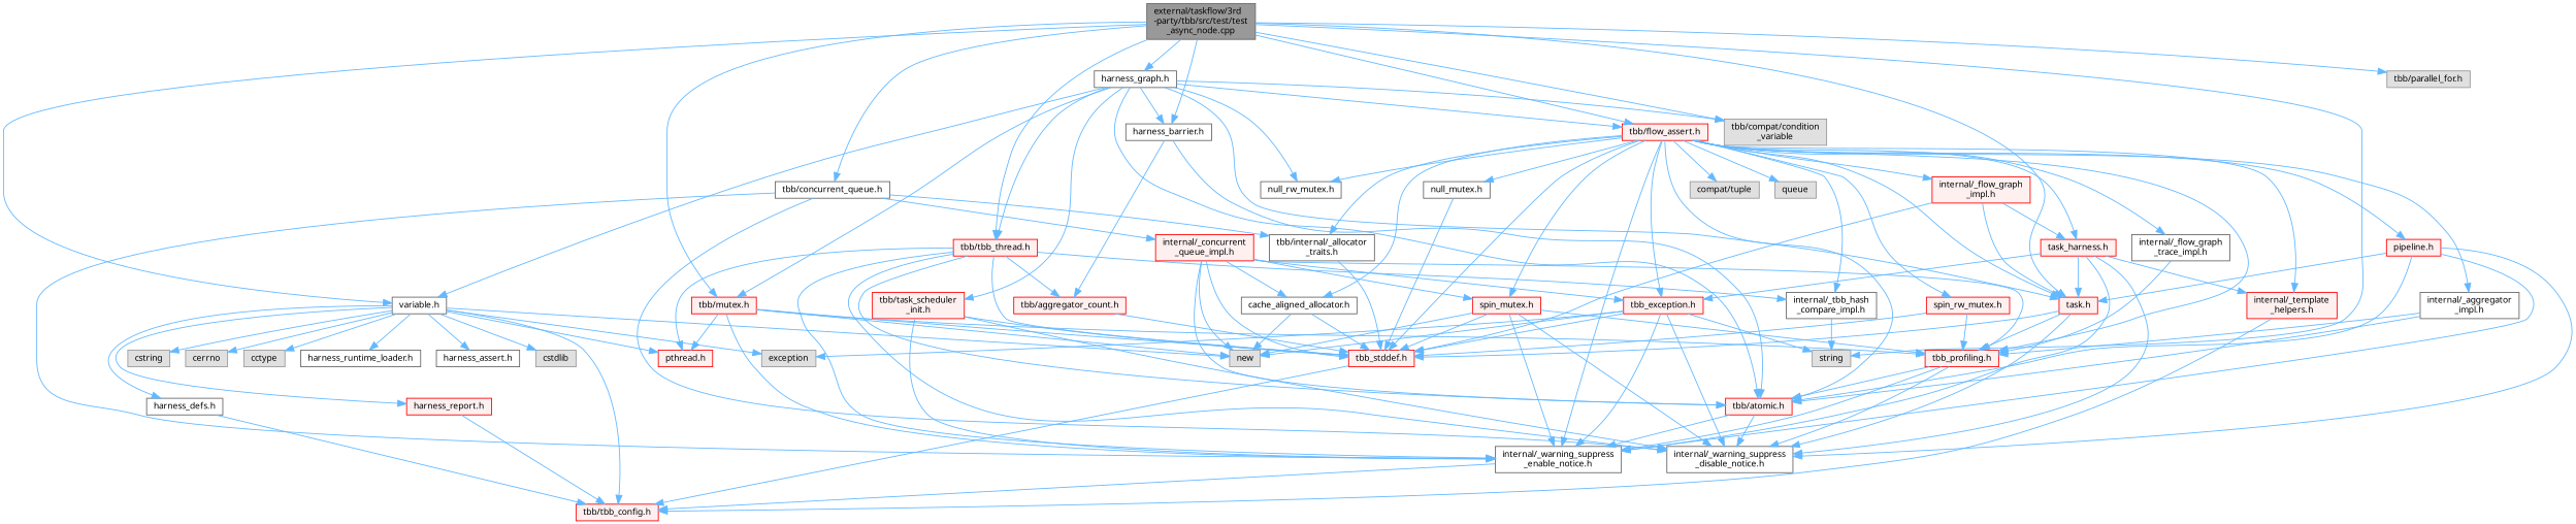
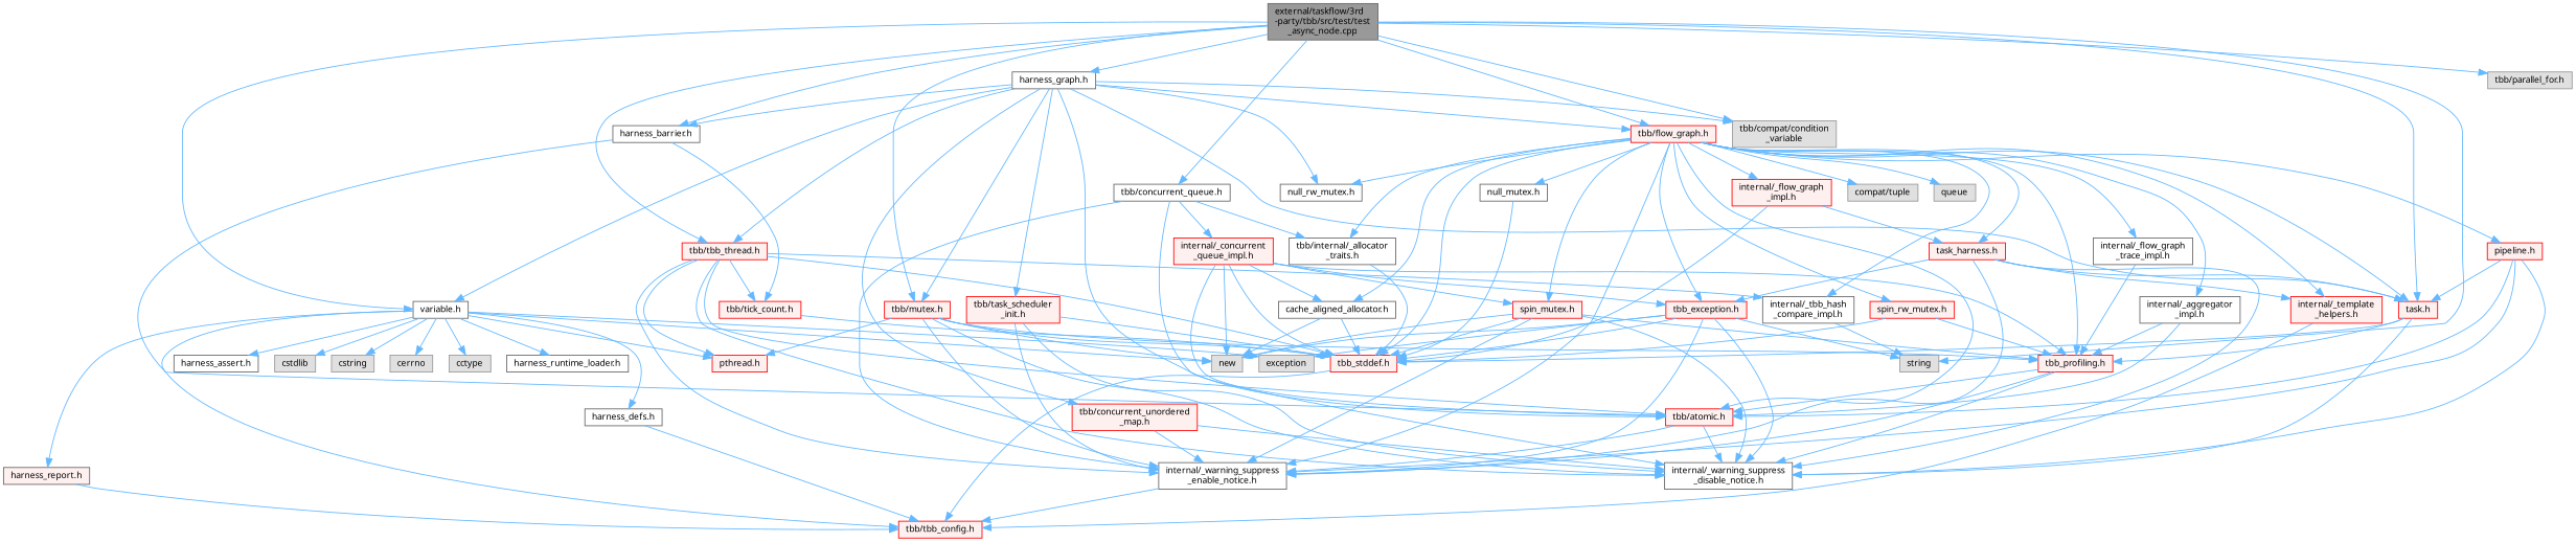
  digraph {
    fontname="Noto Sans"
    node [color=red fillcolor="#FFF0F0" fontname="Noto Sans" fontsize=10 shape=box style=filled]
    edge [color=steelblue1 fontname="Noto Sans" fontsize=10 labelfontname=Helvetica labelfontsize=10 style=solid]
    n1 [color=gray40 fillcolor=grey60 fontcolor=black height=0.2 label="external/taskflow/3rd\l-party/tbb/src/test/test\l_async_node.cpp" width=0.4]
    n2 [color=grey40 fillcolor=white height=0.2 label="variable.h" width=0.4]
    n3 [color=grey40 fillcolor=white height=0.2 label="harness_graph.h" width=0.4]
    n4 [color=grey40 fillcolor=white height=0.2 label="harness_barrier.h" width=0.4]
-   n5 [height=0.2 label="tbb/flow_assert.h" width=0.4]
+   n5 [height=0.2 label="tbb/flow_graph.h" width=0.4]
    n6 [height=0.2 label="task.h" width=0.4]
    n7 [color=grey60 fillcolor="#E0E0E0" height=0.2 label=string width=0.4]
    n8 [color=grey60 fillcolor="#E0E0E0" height=0.2 label="tbb/compat/condition\l_variable" width=0.4]
    n9 [height=0.2 label="tbb/mutex.h" width=0.4]
    n10 [height=0.2 label="tbb/tbb_thread.h" width=0.4]
    n11 [color=grey40 fillcolor=white height=0.2 label="tbb/concurrent_queue.h" width=0.4]
    n12 [color=grey60 fillcolor="#E0E0E0" height=0.2 label="tbb/parallel_for.h" width=0.4]
    n13 [height=0.2 label="tbb/tbb_config.h" width=0.4]
    n14 [color=grey40 fillcolor=white height=0.2 label="harness_defs.h" width=0.4]
    n15 [color=grey60 fillcolor="#E0E0E0" height=0.2 label=cstdlib width=0.4]
    n16 [color=grey60 fillcolor="#E0E0E0" height=0.2 label=cstring width=0.4]
    n17 [color=grey60 fillcolor="#E0E0E0" height=0.2 label=cerrno width=0.4]
    n18 [color=grey60 fillcolor="#E0E0E0" height=0.2 label=cctype width=0.4]
    n19 [color=grey60 fillcolor="#E0E0E0" height=0.2 label=new width=0.4]
    n20 [height=0.2 label="pthread.h" width=0.4]
    n21 [color=grey40 fillcolor=white height=0.2 label="harness_runtime_loader.h" width=0.4]
-   n22 [height=0.2 label="harness_report.h" width=0.4]
+   n22 [color=grey40 height=0.2 label="harness_report.h" width=0.4]
    n23 [color=grey60 fillcolor="#E0E0E0" height=0.2 label=exception width=0.4]
    n24 [color=grey40 fillcolor=white height=0.2 label="harness_assert.h" width=0.4]
    n25 [height=0.2 label="tbb/atomic.h" width=0.4]
    n26 [color=grey40 fillcolor=white height=0.2 label="null_rw_mutex.h" width=0.4]
+   n27 [height=0.2 label="tbb/concurrent_unordered\l_map.h" width=0.4]
    n28 [height=0.2 label="tbb/task_scheduler\l_init.h" width=0.4]
-   n29 [height=0.2 label="tbb/aggregator_count.h" width=0.4]
+   n29 [height=0.2 label="tbb/tick_count.h" width=0.4]
    n30 [color=grey40 fillcolor=white height=0.2 label="internal/_warning_suppress\l_enable_notice.h" width=0.4]
    n31 [height=0.2 label="tbb_stddef.h" width=0.4]
    n32 [height=0.2 label="spin_mutex.h" width=0.4]
    n33 [height=0.2 label="tbb_profiling.h" width=0.4]
    n34 [color=grey40 fillcolor=white height=0.2 label="null_mutex.h" width=0.4]
    n35 [height=0.2 label="spin_rw_mutex.h" width=0.4]
    n36 [color=grey40 fillcolor=white height=0.2 label="cache_aligned_allocator.h" width=0.4]
    n37 [height=0.2 label="tbb_exception.h" width=0.4]
    n38 [height=0.2 label="pipeline.h" width=0.4]
    n39 [height=0.2 label="internal/_template\l_helpers.h" width=0.4]
    n40 [color=grey40 fillcolor=white height=0.2 label="internal/_aggregator\l_impl.h" width=0.4]
    n41 [color=grey40 fillcolor=white height=0.2 label="tbb/internal/_allocator\l_traits.h" width=0.4]
    n42 [height=0.2 label="task_harness.h" width=0.4]
    n43 [color=grey60 fillcolor="#E0E0E0" height=0.2 label="compat/tuple" width=0.4]
    n44 [color=grey60 fillcolor="#E0E0E0" height=0.2 label=queue width=0.4]
    n45 [height=0.2 label="internal/_flow_graph\l_impl.h" width=0.4]
    n46 [color=grey40 fillcolor=white height=0.2 label="internal/_flow_graph\l_trace_impl.h" width=0.4]
    n47 [color=grey40 fillcolor=white height=0.2 label="internal/_tbb_hash\l_compare_impl.h" width=0.4]
    n48 [color=grey40 fillcolor=white height=0.2 label="internal/_warning_suppress\l_disable_notice.h" width=0.4]
    n49 [height=0.2 label="internal/_concurrent\l_queue_impl.h" width=0.4]
    n1 -> n2
    n1 -> n3
    n1 -> n4
    n1 -> n5
    n1 -> n6
    n1 -> n7
    n1 -> n8
    n1 -> n9
    n1 -> n10
    n1 -> n11
    n1 -> n12
    n2 -> n13
    n2 -> n14
    n2 -> n15
    n2 -> n16
    n2 -> n17
    n2 -> n18
    n2 -> n19
    n2 -> n20
    n2 -> n21
    n2 -> n22
    n2 -> n23
    n2 -> n24
    n3 -> n2
    n3 -> n4
    n3 -> n5
    n3 -> n6
    n3 -> n8
    n3 -> n9
    n3 -> n10
    n3 -> n25
    n3 -> n26
+   n3 -> n27
    n3 -> n28
    n4 -> n25
    n4 -> n29
    n5 -> n6
    n5 -> n25
    n5 -> n26
    n5 -> n30
    n5 -> n31
    n5 -> n32
    n5 -> n33
    n5 -> n34
    n5 -> n35
    n5 -> n36
    n5 -> n37
    n5 -> n38
    n5 -> n39
    n5 -> n40
    n5 -> n41
    n5 -> n42
    n5 -> n43
    n5 -> n44
    n5 -> n45
    n5 -> n46
    n5 -> n47
    n6 -> n31
    n6 -> n33
    n6 -> n48
    n9 -> n19
    n9 -> n20
    n9 -> n30
    n9 -> n31
    n9 -> n33
+   n9 -> n48
    n10 -> n20
    n10 -> n25
    n10 -> n29
    n10 -> n30
    n10 -> n31
    n10 -> n47
    n10 -> n48
    n11 -> n30
    n11 -> n41
    n11 -> n48
    n11 -> n49
    n14 -> n13
    n22 -> n13
    n25 -> n30
    n25 -> n48
+   n27 -> n30
+   n27 -> n48
    n28 -> n30
    n28 -> n31
    n28 -> n48
    n29 -> n31
    n30 -> n13
    n31 -> n13
    n32 -> n19
    n32 -> n30
    n32 -> n31
    n32 -> n33
    n32 -> n48
    n33 -> n25
    n33 -> n30
    n33 -> n48
    n34 -> n31
    n35 -> n31
    n35 -> n33
    n36 -> n19
    n36 -> n31
    n37 -> n7
    n37 -> n19
    n37 -> n23
    n37 -> n30
    n37 -> n31
    n37 -> n48
    n38 -> n6
    n38 -> n25
    n38 -> n30
    n38 -> n48
    n39 -> n13
    n40 -> n25
    n40 -> n33
    n41 -> n31
    n42 -> n6
    n42 -> n30
    n42 -> n37
    n42 -> n39
    n42 -> n48
-   n45 -> n6
    n45 -> n31
    n45 -> n42
    n46 -> n33
    n47 -> n7
    n49 -> n19
    n49 -> n25
    n49 -> n31
    n49 -> n32
    n49 -> n33
    n49 -> n36
    n49 -> n37
  }
